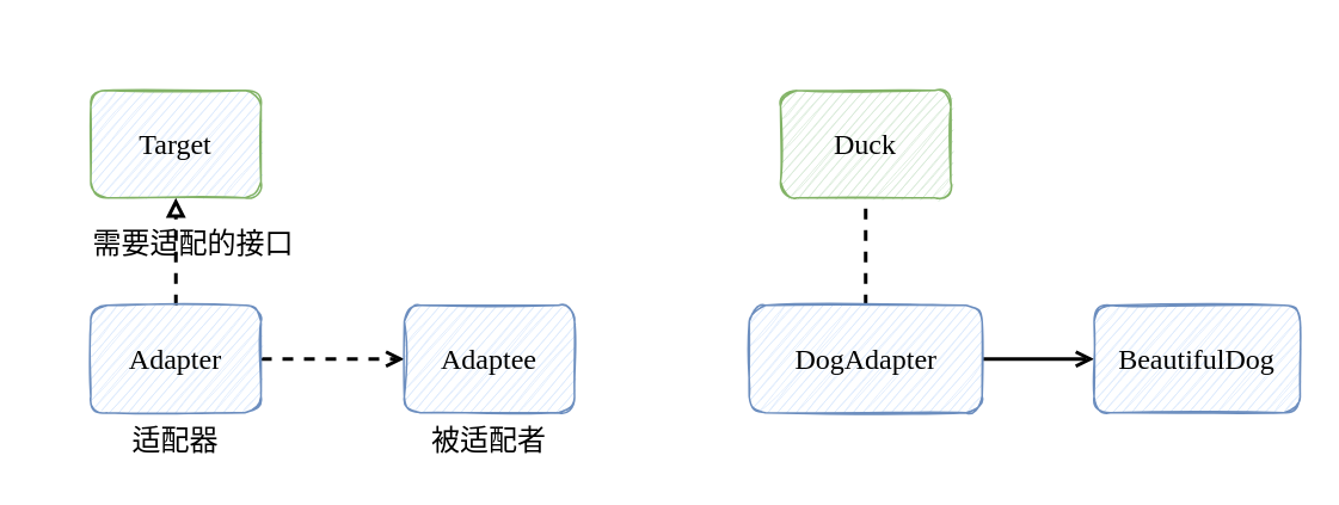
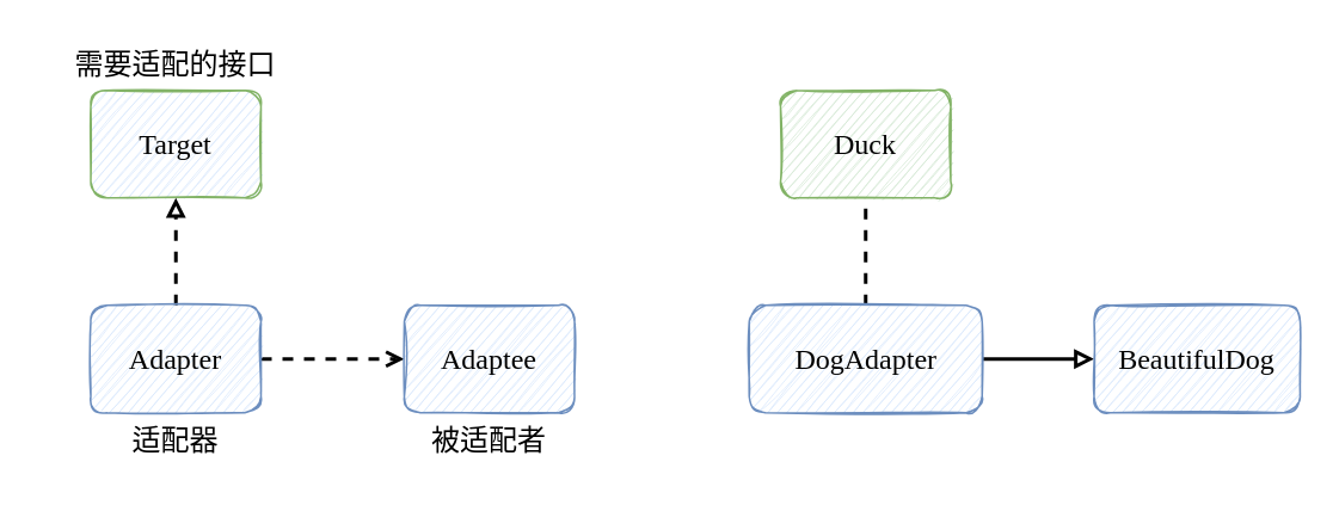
  <mxCell id="0" />
  <mxCell id="1" parent="0" />
  <mxCell id="2" style="edgeStyle=none;rounded=0;sketch=1;orthogonalLoop=1;jettySize=auto;html=1;strokeWidth=2;fontFamily=Comic Sans MS;fontSize=16;" parent="1" edge="1"><mxGeometry relative="1" as="geometry"><mxPoint x="375" y="100" as="sourcePoint" /></mxGeometry></mxCell>
- <mxCell id="3" value="&lt;font face=&quot;Comic Sans MS&quot;&gt;&lt;span style=&quot;font-size: 16px;&quot;&gt;需要适配的接口&lt;/span&gt;&lt;/font&gt;" style="text;html=1;strokeColor=none;fillColor=none;align=center;verticalAlign=middle;whiteSpace=wrap;rounded=0;" vertex="1" parent="1"><mxGeometry x="30" y="120" width="155" height="30" as="geometry" /></mxCell>
+ <mxCell id="3" value="&lt;font face=&quot;Comic Sans MS&quot;&gt;&lt;span style=&quot;font-size: 16px;&quot;&gt;需要适配的接口&lt;/span&gt;&lt;/font&gt;" style="text;html=1;strokeColor=none;fillColor=none;align=center;verticalAlign=middle;whiteSpace=wrap;rounded=0;" vertex="1" parent="1"><mxGeometry x="20" y="20" width="155" height="30" as="geometry" /></mxCell>
  <mxCell id="4" value="Target" style="rounded=1;whiteSpace=wrap;html=1;sketch=1;fontFamily=Comic Sans MS;fontSize=16;fillColor=#dae8fc;strokeColor=#82b366;" vertex="1" parent="1"><mxGeometry x="50" y="50" width="95" height="60" as="geometry" /></mxCell>
  <mxCell id="5" style="edgeStyle=orthogonalEdgeStyle;rounded=0;orthogonalLoop=1;jettySize=auto;html=1;strokeWidth=2;fontFamily=Comic Sans MS;fontSize=16;endArrow=block;endFill=0;dashed=1;" edge="1" parent="1" source="7" target="4"><mxGeometry relative="1" as="geometry" /></mxCell>
  <mxCell id="6" style="edgeStyle=orthogonalEdgeStyle;rounded=0;orthogonalLoop=1;jettySize=auto;html=1;strokeWidth=2;fontFamily=Comic Sans MS;fontSize=16;endArrow=open;endFill=0;dashed=1;" edge="1" parent="1" source="7" target="8"><mxGeometry relative="1" as="geometry" /></mxCell>
  <mxCell id="7" value="Adapter" style="rounded=1;whiteSpace=wrap;html=1;sketch=1;fontFamily=Comic Sans MS;fontSize=16;fillColor=#dae8fc;strokeColor=#6c8ebf;" vertex="1" parent="1"><mxGeometry x="50" y="170" width="95" height="60" as="geometry" /></mxCell>
  <mxCell id="8" value="Adaptee" style="rounded=1;whiteSpace=wrap;html=1;sketch=1;fontFamily=Comic Sans MS;fontSize=16;fillColor=#dae8fc;strokeColor=#6c8ebf;" vertex="1" parent="1"><mxGeometry x="225" y="170" width="95" height="60" as="geometry" /></mxCell>
  <mxCell id="9" value="&lt;font face=&quot;Comic Sans MS&quot;&gt;&lt;span style=&quot;font-size: 16px;&quot;&gt;适配器&lt;/span&gt;&lt;/font&gt;" style="text;html=1;strokeColor=none;fillColor=none;align=center;verticalAlign=middle;whiteSpace=wrap;rounded=0;" vertex="1" parent="1"><mxGeometry x="20" y="230" width="155" height="30" as="geometry" /></mxCell>
  <mxCell id="10" value="&lt;font face=&quot;Comic Sans MS&quot;&gt;&lt;span style=&quot;font-size: 16px;&quot;&gt;被适配者&lt;/span&gt;&lt;/font&gt;" style="text;html=1;strokeColor=none;fillColor=none;align=center;verticalAlign=middle;whiteSpace=wrap;rounded=0;" vertex="1" parent="1"><mxGeometry x="195" y="230" width="155" height="30" as="geometry" /></mxCell>
  <mxCell id="11" value="Duck" style="rounded=1;whiteSpace=wrap;html=1;sketch=1;fontFamily=Comic Sans MS;fontSize=16;fillColor=#d5e8d4;strokeColor=#82b366;" vertex="1" parent="1"><mxGeometry x="435" y="50" width="95" height="60" as="geometry" /></mxCell>
  <mxCell id="12" style="edgeStyle=orthogonalEdgeStyle;rounded=0;orthogonalLoop=1;jettySize=auto;html=1;strokeWidth=2;fontFamily=Comic Sans MS;fontSize=16;endArrow=none;endFill=0;dashed=1;" edge="1" parent="1" source="14" target="11"><mxGeometry relative="1" as="geometry" /></mxCell>
- <mxCell id="13" style="edgeStyle=orthogonalEdgeStyle;rounded=0;orthogonalLoop=1;jettySize=auto;html=1;strokeWidth=2;fontFamily=Comic Sans MS;fontSize=16;endArrow=open;endFill=0;" edge="1" parent="1" source="14" target="15"><mxGeometry relative="1" as="geometry" /></mxCell>
+ <mxCell id="13" style="edgeStyle=orthogonalEdgeStyle;rounded=0;orthogonalLoop=1;jettySize=auto;html=1;strokeWidth=2;fontFamily=Comic Sans MS;fontSize=16;endArrow=block;endFill=0;" edge="1" parent="1" source="14" target="15"><mxGeometry relative="1" as="geometry" /></mxCell>
  <mxCell id="14" value="DogAdapter" style="rounded=1;whiteSpace=wrap;html=1;sketch=1;fontFamily=Comic Sans MS;fontSize=16;fillColor=#dae8fc;strokeColor=#6c8ebf;" vertex="1" parent="1"><mxGeometry x="417.5" y="170" width="130" height="60" as="geometry" /></mxCell>
  <mxCell id="15" value="BeautifulDog" style="rounded=1;whiteSpace=wrap;html=1;sketch=1;fontFamily=Comic Sans MS;fontSize=16;fillColor=#dae8fc;strokeColor=#6c8ebf;" vertex="1" parent="1"><mxGeometry x="610" y="170" width="115" height="60" as="geometry" /></mxCell>
